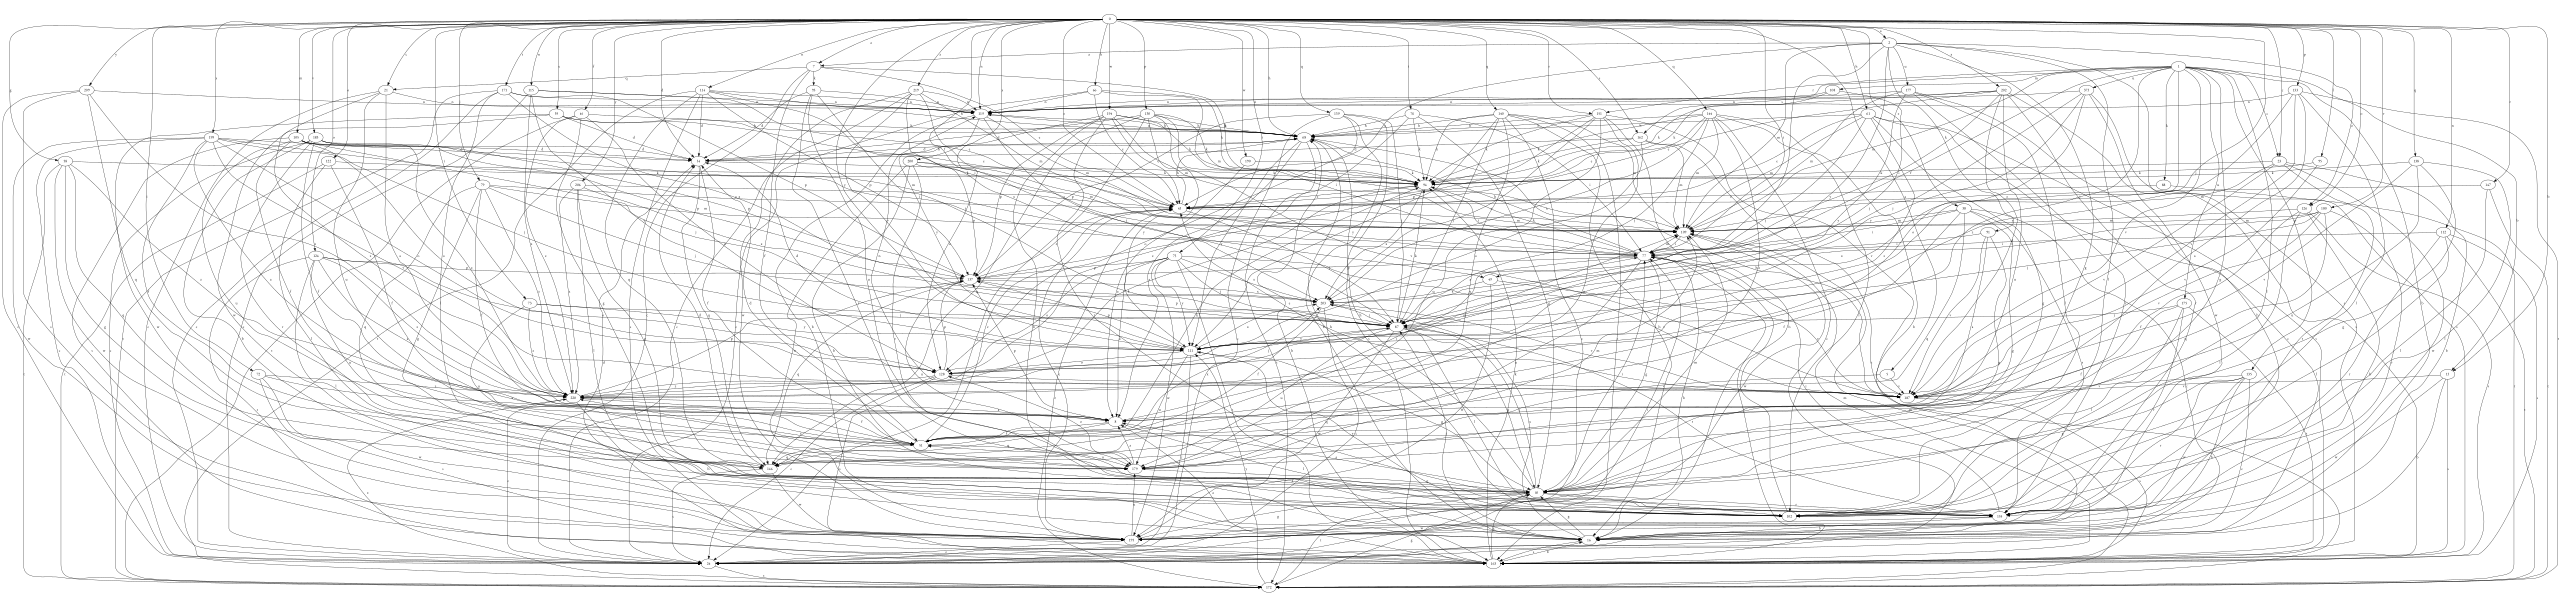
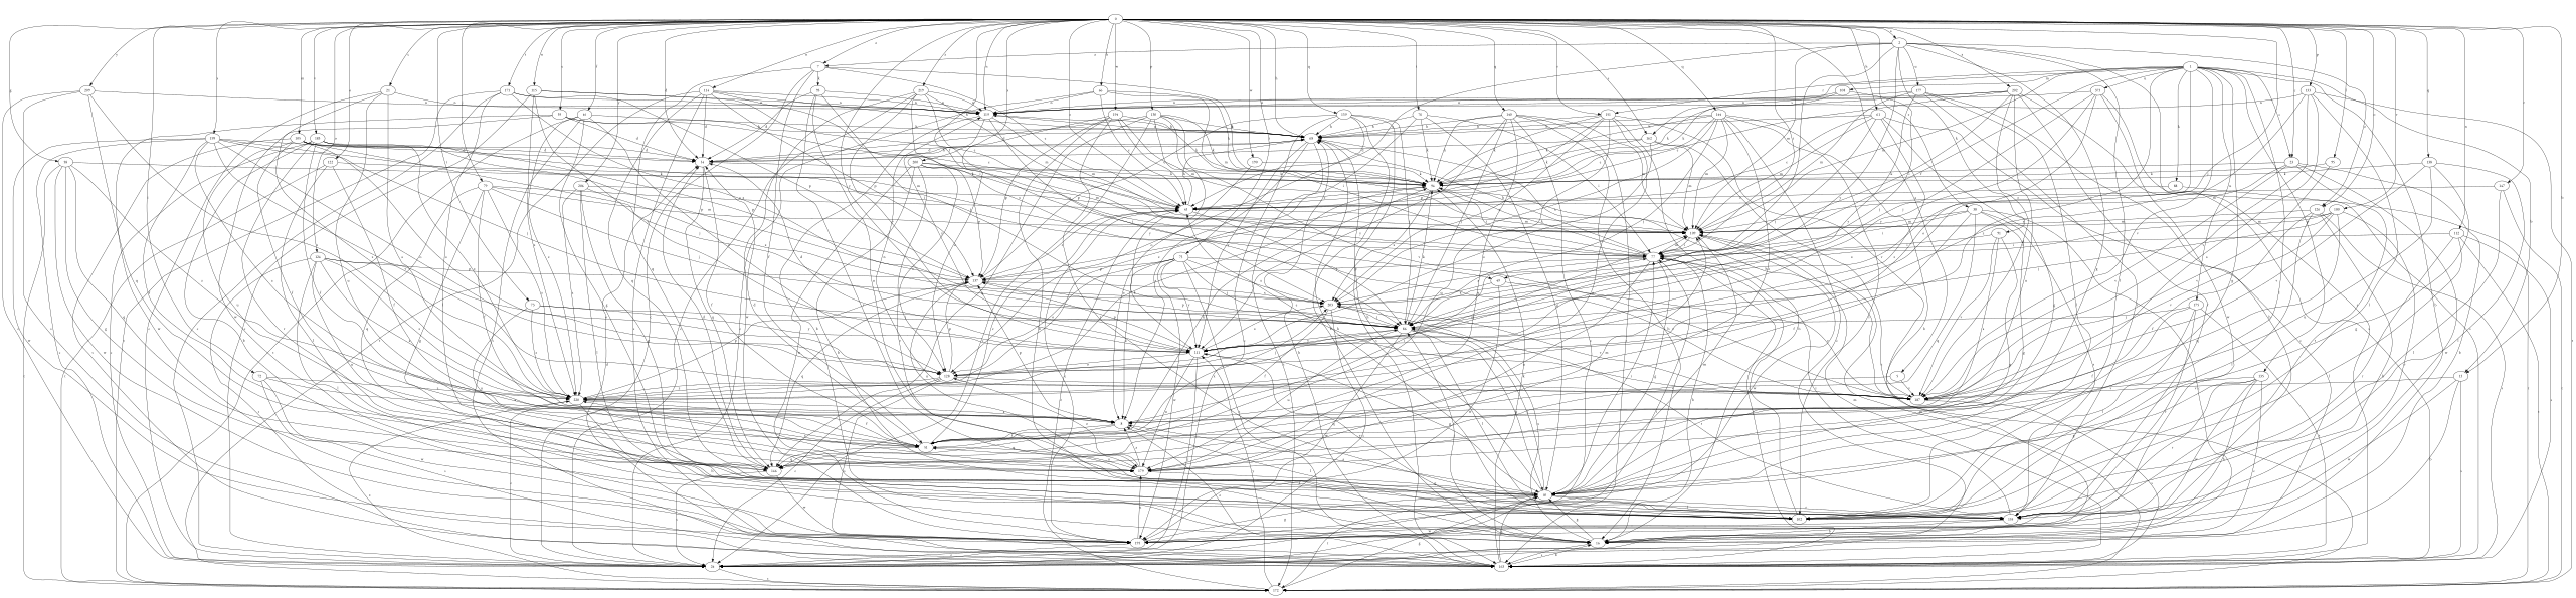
  strict digraph {
    fontname="EB Garamond"
    node [fontname="EB Garamond"]
    edge [fontname="EB Garamond"]
    0
    2
    5
    7
    13
    21
    23
    34
    38
    39
    43
    46
    49
    58
    61
    66
    68
    72
    73
    75
    76
    77
    79
-   86 [label=87]
+   86
    95
    105
    112
    114
    115
    119
    122
    124
    126
    130
    133
    138
    139
    140
    144
    147
    151
    162
    171
    180
    183
    190
    194
    199
    200
    202
    206
    209
    211
    219
    60
    102
    109
    91
    163
    177
    187
    146
    24
    51
    93
    94
    16
    195
    8
    179
    155
    220
    172
    128
    203
    137
    1
    88
    108
    135
    n81 [label=373]
    175
    0 -> 2 [label=a]
    0 -> 5 [label=a]
    0 -> 7 [label=a]
    0 -> 13 [label=b]
    0 -> 21 [label=c]
    0 -> 23 [label=c]
    0 -> 34 [label=d]
    0 -> 38 [label=e]
    0 -> 39 [label=e]
    0 -> 43 [label=e]
    0 -> 46 [label=f]
    0 -> 49 [label=f]
    0 -> 58 [label=g]
    0 -> 61 [label=h]
    0 -> 66 [label=h]
    0 -> 68 [label=h]
    0 -> 72 [label=i]
    0 -> 73 [label=i]
    0 -> 75 [label=i]
    0 -> 76 [label=i]
    0 -> 77 [label=i]
    0 -> 79 [label=j]
    0 -> 86 [label=j]
    0 -> 95 [label=l]
    0 -> 105 [label=m]
    0 -> 112 [label=n]
    0 -> 114 [label=n]
    0 -> 115 [label=n]
    0 -> 119 [label=n]
    0 -> 122 [label=o]
    0 -> 124 [label=o]
    0 -> 126 [label=o]
    0 -> 130 [label=p]
    0 -> 133 [label=p]
    0 -> 138 [label=q]
    0 -> 139 [label=q]
    0 -> 140 [label=q]
    0 -> 144 [label=q]
    0 -> 147 [label=r]
    0 -> 151 [label=r]
    0 -> 162 [label=s]
    0 -> 171 [label=t]
    0 -> 180 [label=v]
    0 -> 183 [label=v]
    0 -> 190 [label=w]
    0 -> 194 [label=w]
    0 -> 199 [label=x]
    0 -> 200 [label=x]
    0 -> 202 [label=x]
    0 -> 206 [label=y]
    0 -> 209 [label=y]
    0 -> 211 [label=y]
    0 -> 219 [label=z]
    2 -> 7 [label=a]
    2 -> 43 [label=e]
    2 -> 77 [label=i]
    2 -> 126 [label=o]
    2 -> 211 [label=y]
    2 -> 60 [label=g]
    2 -> 102 [label=l]
    2 -> 109 [label=m]
    2 -> 91 [label=k]
    2 -> 163 [label=s]
    2 -> 177 [label=u]
    5 -> 187 [label=v]
    5 -> 146 [label=q]
    7 -> 43 [label=e]
-   7 -> 21 [label=q]
+   7 -> 146 [label=q]
    7 -> 24 [label=c]
    7 -> 51 [label=f]
    7 -> 93 [label=k]
    7 -> 94 [label=k]
    13 -> 163 [label=s]
    13 -> 187 [label=v]
    13 -> 16 [label=b]
    13 -> 195 [label=w]
    21 -> 119 [label=n]
    21 -> 24 [label=c]
    21 -> 195 [label=w]
    21 -> 8 [label=a]
    21 -> 179 [label=u]
    23 -> 109 [label=m]
    23 -> 187 [label=v]
    23 -> 94 [label=k]
    23 -> 16 [label=b]
    23 -> 195 [label=w]
    23 -> 155 [label=r]
    34 -> 68 [label=h]
    34 -> 146 [label=q]
    34 -> 51 [label=f]
    34 -> 94 [label=k]
    38 -> 77 [label=i]
    38 -> 60 [label=g]
    38 -> 109 [label=m]
    38 -> 146 [label=q]
    38 -> 24 [label=c]
    38 -> 51 [label=f]
    38 -> 155 [label=r]
    39 -> 34 [label=d]
    39 -> 43 [label=e]
    39 -> 68 [label=h]
    39 -> 195 [label=w]
    39 -> 220 [label=z]
    43 -> 68 [label=h]
    43 -> 86 [label=j]
    43 -> 109 [label=m]
    46 -> 68 [label=h]
    46 -> 60 [label=g]
    46 -> 220 [label=z]
    46 -> 172 [label=t]
    46 -> 128 [label=o]
    49 -> 187 [label=v]
    49 -> 195 [label=w]
    49 -> 203 [label=x]
    58 -> 60 [label=g]
    58 -> 146 [label=q]
    58 -> 94 [label=k]
    58 -> 195 [label=w]
    58 -> 220 [label=z]
    58 -> 172 [label=t]
    61 -> 43 [label=e]
    61 -> 68 [label=h]
    61 -> 86 [label=j]
    61 -> 60 [label=g]
    61 -> 109 [label=m]
-   61 -> 163 [label=s]
+   46 -> 163 [label=s]
    61 -> 24 [label=c]
    61 -> 220 [label=z]
    66 -> 43 [label=e]
    66 -> 119 [label=n]
    66 -> 109 [label=m]
    66 -> 24 [label=c]
    66 -> 94 [label=k]
    68 -> 34 [label=d]
    68 -> 119 [label=n]
    68 -> 211 [label=y]
    68 -> 8 [label=a]
    68 -> 172 [label=t]
    72 -> 163 [label=s]
    72 -> 195 [label=w]
    72 -> 8 [label=a]
    72 -> 220 [label=z]
    73 -> 86 [label=j]
    73 -> 211 [label=y]
    73 -> 179 [label=u]
    73 -> 220 [label=z]
    75 -> 86 [label=j]
    75 -> 211 [label=y]
    75 -> 163 [label=s]
    75 -> 187 [label=v]
    75 -> 195 [label=w]
    75 -> 8 [label=a]
    75 -> 128 [label=o]
    75 -> 203 [label=x]
    75 -> 137 [label=p]
    76 -> 68 [label=h]
    76 -> 77 [label=i]
    76 -> 60 [label=g]
    76 -> 94 [label=k]
    76 -> 220 [label=z]
    77 -> 68 [label=h]
    77 -> 60 [label=g]
    77 -> 109 [label=m]
    77 -> 94 [label=k]
    77 -> 16 [label=b]
    77 -> 179 [label=u]
    77 -> 203 [label=x]
    77 -> 137 [label=p]
    79 -> 43 [label=e]
    79 -> 86 [label=j]
    79 -> 60 [label=g]
    79 -> 109 [label=m]
    79 -> 146 [label=q]
    79 -> 51 [label=f]
    79 -> 220 [label=z]
    86 -> 211 [label=y]
    86 -> 60 [label=g]
    86 -> 102 [label=l]
    86 -> 94 [label=k]
    86 -> 195 [label=w]
    86 -> 179 [label=u]
    86 -> 155 [label=r]
    86 -> 137 [label=p]
    95 -> 187 [label=v]
    95 -> 94 [label=k]
    105 -> 34 [label=d]
    105 -> 86 [label=j]
    105 -> 109 [label=m]
    105 -> 163 [label=s]
    105 -> 51 [label=f]
    105 -> 179 [label=u]
    105 -> 128 [label=o]
    105 -> 137 [label=p]
    112 -> 77 [label=i]
    112 -> 102 [label=l]
    112 -> 163 [label=s]
    112 -> 155 [label=r]
    112 -> 172 [label=t]
    114 -> 34 [label=d]
    114 -> 68 [label=h]
    114 -> 77 [label=i]
    114 -> 119 [label=n]
    114 -> 163 [label=s]
    114 -> 146 [label=q]
    114 -> 172 [label=t]
    114 -> 137 [label=p]
    115 -> 43 [label=e]
    115 -> 119 [label=n]
    115 -> 211 [label=y]
    115 -> 24 [label=c]
    115 -> 220 [label=z]
    119 -> 68 [label=h]
    119 -> 86 [label=j]
    119 -> 211 [label=y]
    119 -> 109 [label=m]
    119 -> 16 [label=b]
    122 -> 102 [label=l]
    122 -> 51 [label=f]
    122 -> 94 [label=k]
    122 -> 172 [label=t]
    124 -> 102 [label=l]
    124 -> 163 [label=s]
    124 -> 8 [label=a]
    124 -> 179 [label=u]
    124 -> 220 [label=z]
    124 -> 128 [label=o]
    124 -> 137 [label=p]
    126 -> 102 [label=l]
    126 -> 109 [label=m]
    126 -> 163 [label=s]
    126 -> 51 [label=f]
    126 -> 16 [label=b]
    130 -> 34 [label=d]
    130 -> 68 [label=h]
    130 -> 77 [label=i]
    130 -> 211 [label=y]
    130 -> 187 [label=v]
    130 -> 146 [label=q]
    130 -> 24 [label=c]
    130 -> 94 [label=k]
    133 -> 119 [label=n]
    133 -> 211 [label=y]
    133 -> 102 [label=l]
    133 -> 187 [label=v]
    133 -> 8 [label=a]
    133 -> 172 [label=t]
    138 -> 60 [label=g]
    138 -> 102 [label=l]
    138 -> 187 [label=v]
    138 -> 94 [label=k]
    138 -> 179 [label=u]
-   194 -> 68 [label=h]
+   139 -> 68 [label=h]
    139 -> 86 [label=j]
    139 -> 163 [label=s]
    139 -> 24 [label=c]
    139 -> 16 [label=b]
    139 -> 128 [label=o]
    139 -> 137 [label=p]
    140 -> 68 [label=h]
    140 -> 86 [label=j]
    140 -> 211 [label=y]
    140 -> 109 [label=m]
    140 -> 163 [label=s]
    140 -> 24 [label=c]
    140 -> 94 [label=k]
    140 -> 16 [label=b]
    140 -> 179 [label=u]
    144 -> 43 [label=e]
    144 -> 68 [label=h]
    144 -> 86 [label=j]
    144 -> 102 [label=l]
    144 -> 109 [label=m]
    144 -> 24 [label=c]
    144 -> 94 [label=k]
    144 -> 16 [label=b]
    144 -> 8 [label=a]
    144 -> 203 [label=x]
    147 -> 43 [label=e]
    147 -> 102 [label=l]
    147 -> 172 [label=t]
    151 -> 68 [label=h]
    151 -> 187 [label=v]
    151 -> 146 [label=q]
    151 -> 94 [label=k]
    151 -> 16 [label=b]
    151 -> 179 [label=u]
    151 -> 203 [label=x]
    151 -> 137 [label=p]
    162 -> 34 [label=d]
    162 -> 109 [label=m]
    162 -> 94 [label=k]
    162 -> 172 [label=t]
    162 -> 128 [label=o]
    171 -> 119 [label=n]
    171 -> 102 [label=l]
    171 -> 24 [label=c]
    171 -> 172 [label=t]
    171 -> 203 [label=x]
    171 -> 137 [label=p]
    180 -> 86 [label=j]
    180 -> 109 [label=m]
    180 -> 187 [label=v]
    180 -> 146 [label=q]
    180 -> 155 [label=r]
    180 -> 203 [label=x]
    183 -> 34 [label=d]
    183 -> 24 [label=c]
    183 -> 51 [label=f]
    183 -> 16 [label=b]
    183 -> 155 [label=r]
    183 -> 220 [label=z]
    183 -> 137 [label=p]
    190 -> 94 [label=k]
    190 -> 8 [label=a]
    194 -> 43 [label=e]
    194 -> 109 [label=m]
    194 -> 94 [label=k]
    194 -> 16 [label=b]
    194 -> 155 [label=r]
    194 -> 128 [label=o]
    194 -> 137 [label=p]
    199 -> 34 [label=d]
    199 -> 77 [label=i]
    199 -> 86 [label=j]
    199 -> 187 [label=v]
    199 -> 24 [label=c]
    199 -> 51 [label=f]
    199 -> 195 [label=w]
    199 -> 8 [label=a]
    199 -> 128 [label=o]
    200 -> 109 [label=m]
    200 -> 94 [label=k]
    200 -> 16 [label=b]
    200 -> 195 [label=w]
    200 -> 155 [label=r]
+   200 -> 128 [label=o]
    200 -> 137 [label=p]
    202 -> 43 [label=e]
    202 -> 77 [label=i]
    202 -> 119 [label=n]
    202 -> 163 [label=s]
    202 -> 187 [label=v]
    202 -> 94 [label=k]
    202 -> 179 [label=u]
    202 -> 155 [label=r]
    206 -> 43 [label=e]
    206 -> 60 [label=g]
    206 -> 102 [label=l]
    206 -> 220 [label=z]
    206 -> 203 [label=x]
    209 -> 119 [label=n]
    209 -> 163 [label=s]
    209 -> 146 [label=q]
    209 -> 24 [label=c]
    209 -> 220 [label=z]
    211 -> 34 [label=d]
    211 -> 60 [label=g]
    211 -> 24 [label=c]
    211 -> 179 [label=u]
    211 -> 128 [label=o]
    211 -> 203 [label=x]
    211 -> 137 [label=p]
    219 -> 77 [label=i]
    219 -> 119 [label=n]
    219 -> 211 [label=y]
    219 -> 109 [label=m]
    219 -> 24 [label=c]
    219 -> 195 [label=w]
    219 -> 203 [label=x]
    60 -> 68 [label=h]
    60 -> 77 [label=i]
    60 -> 86 [label=j]
    60 -> 102 [label=l]
    60 -> 109 [label=m]
    60 -> 8 [label=a]
    60 -> 155 [label=r]
    60 -> 172 [label=t]
    102 -> 68 [label=h]
    102 -> 77 [label=i]
    102 -> 211 [label=y]
    109 -> 77 [label=i]
    109 -> 195 [label=w]
    91 -> 77 [label=i]
    91 -> 60 [label=g]
    91 -> 187 [label=v]
    91 -> 8 [label=a]
    163 -> 34 [label=d]
    163 -> 68 [label=h]
    163 -> 77 [label=i]
    163 -> 60 [label=g]
    163 -> 109 [label=m]
    163 -> 94 [label=k]
    163 -> 16 [label=b]
    163 -> 8 [label=a]
    177 -> 119 [label=n]
    177 -> 211 [label=y]
    177 -> 102 [label=l]
    177 -> 109 [label=m]
    177 -> 16 [label=b]
    177 -> 155 [label=r]
    187 -> 43 [label=e]
    187 -> 68 [label=h]
    187 -> 119 [label=n]
    187 -> 163 [label=s]
    146 -> 34 [label=d]
    146 -> 24 [label=c]
    146 -> 195 [label=w]
    24 -> 77 [label=i]
    24 -> 172 [label=t]
    51 -> 34 [label=d]
    51 -> 43 [label=e]
    51 -> 146 [label=q]
    51 -> 94 [label=k]
    51 -> 179 [label=u]
    51 -> 203 [label=x]
    93 -> 34 [label=d]
    93 -> 86 [label=j]
    93 -> 119 [label=n]
    93 -> 179 [label=u]
    93 -> 155 [label=r]
    94 -> 43 [label=e]
    94 -> 77 [label=i]
    94 -> 203 [label=x]
    16 -> 86 [label=j]
    16 -> 60 [label=g]
    16 -> 163 [label=s]
    16 -> 203 [label=x]
    195 -> 43 [label=e]
    195 -> 60 [label=g]
    195 -> 24 [label=c]
    195 -> 179 [label=u]
    8 -> 77 [label=i]
    8 -> 102 [label=l]
    8 -> 146 [label=q]
    8 -> 51 [label=f]
    8 -> 137 [label=p]
    179 -> 60 [label=g]
    179 -> 109 [label=m]
    179 -> 8 [label=a]
    179 -> 220 [label=z]
    179 -> 128 [label=o]
    155 -> 77 [label=i]
    155 -> 51 [label=f]
    155 -> 16 [label=b]
    155 -> 195 [label=w]
    220 -> 109 [label=m]
    220 -> 24 [label=c]
    220 -> 51 [label=f]
    220 -> 94 [label=k]
    220 -> 16 [label=b]
    220 -> 8 [label=a]
    220 -> 137 [label=p]
    172 -> 43 [label=e]
    172 -> 211 [label=y]
    172 -> 60 [label=g]
    172 -> 109 [label=m]
    172 -> 220 [label=z]
    128 -> 86 [label=j]
    128 -> 163 [label=s]
    128 -> 187 [label=v]
    128 -> 24 [label=c]
    128 -> 220 [label=z]
    128 -> 137 [label=p]
    203 -> 86 [label=j]
    203 -> 187 [label=v]
    203 -> 24 [label=c]
    203 -> 51 [label=f]
    137 -> 43 [label=e]
    137 -> 146 [label=q]
    137 -> 179 [label=u]
    137 -> 203 [label=x]
    1 -> 13 [label=b]
    1 -> 23 [label=c]
    1 -> 49 [label=f]
    1 -> 86 [label=j]
    1 -> 151 [label=r]
    1 -> 162 [label=s]
    1 -> 60 [label=g]
    1 -> 102 [label=l]
    1 -> 109 [label=m]
    1 -> 187 [label=v]
    1 -> 16 [label=b]
    1 -> 220 [label=z]
    1 -> 88 [label=k]
    1 -> 108 [label=m]
    1 -> 135 [label=p]
    1 -> n81 [label=u]
    1 -> 175 [label=u]
    88 -> 43 [label=e]
    88 -> 172 [label=t]
    108 -> 86 [label=j]
    108 -> 119 [label=n]
    108 -> 94 [label=k]
    135 -> 60 [label=g]
    135 -> 187 [label=v]
    135 -> 24 [label=c]
    135 -> 16 [label=b]
    135 -> 195 [label=w]
    135 -> 155 [label=r]
    n81 -> 86 [label=j]
    n81 -> 119 [label=n]
    n81 -> 211 [label=y]
    n81 -> 163 [label=s]
    n81 -> 195 [label=w]
    n81 -> 128 [label=o]
    175 -> 86 [label=j]
    175 -> 102 [label=l]
    175 -> 163 [label=s]
    175 -> 51 [label=f]
    175 -> 155 [label=r]
  }
